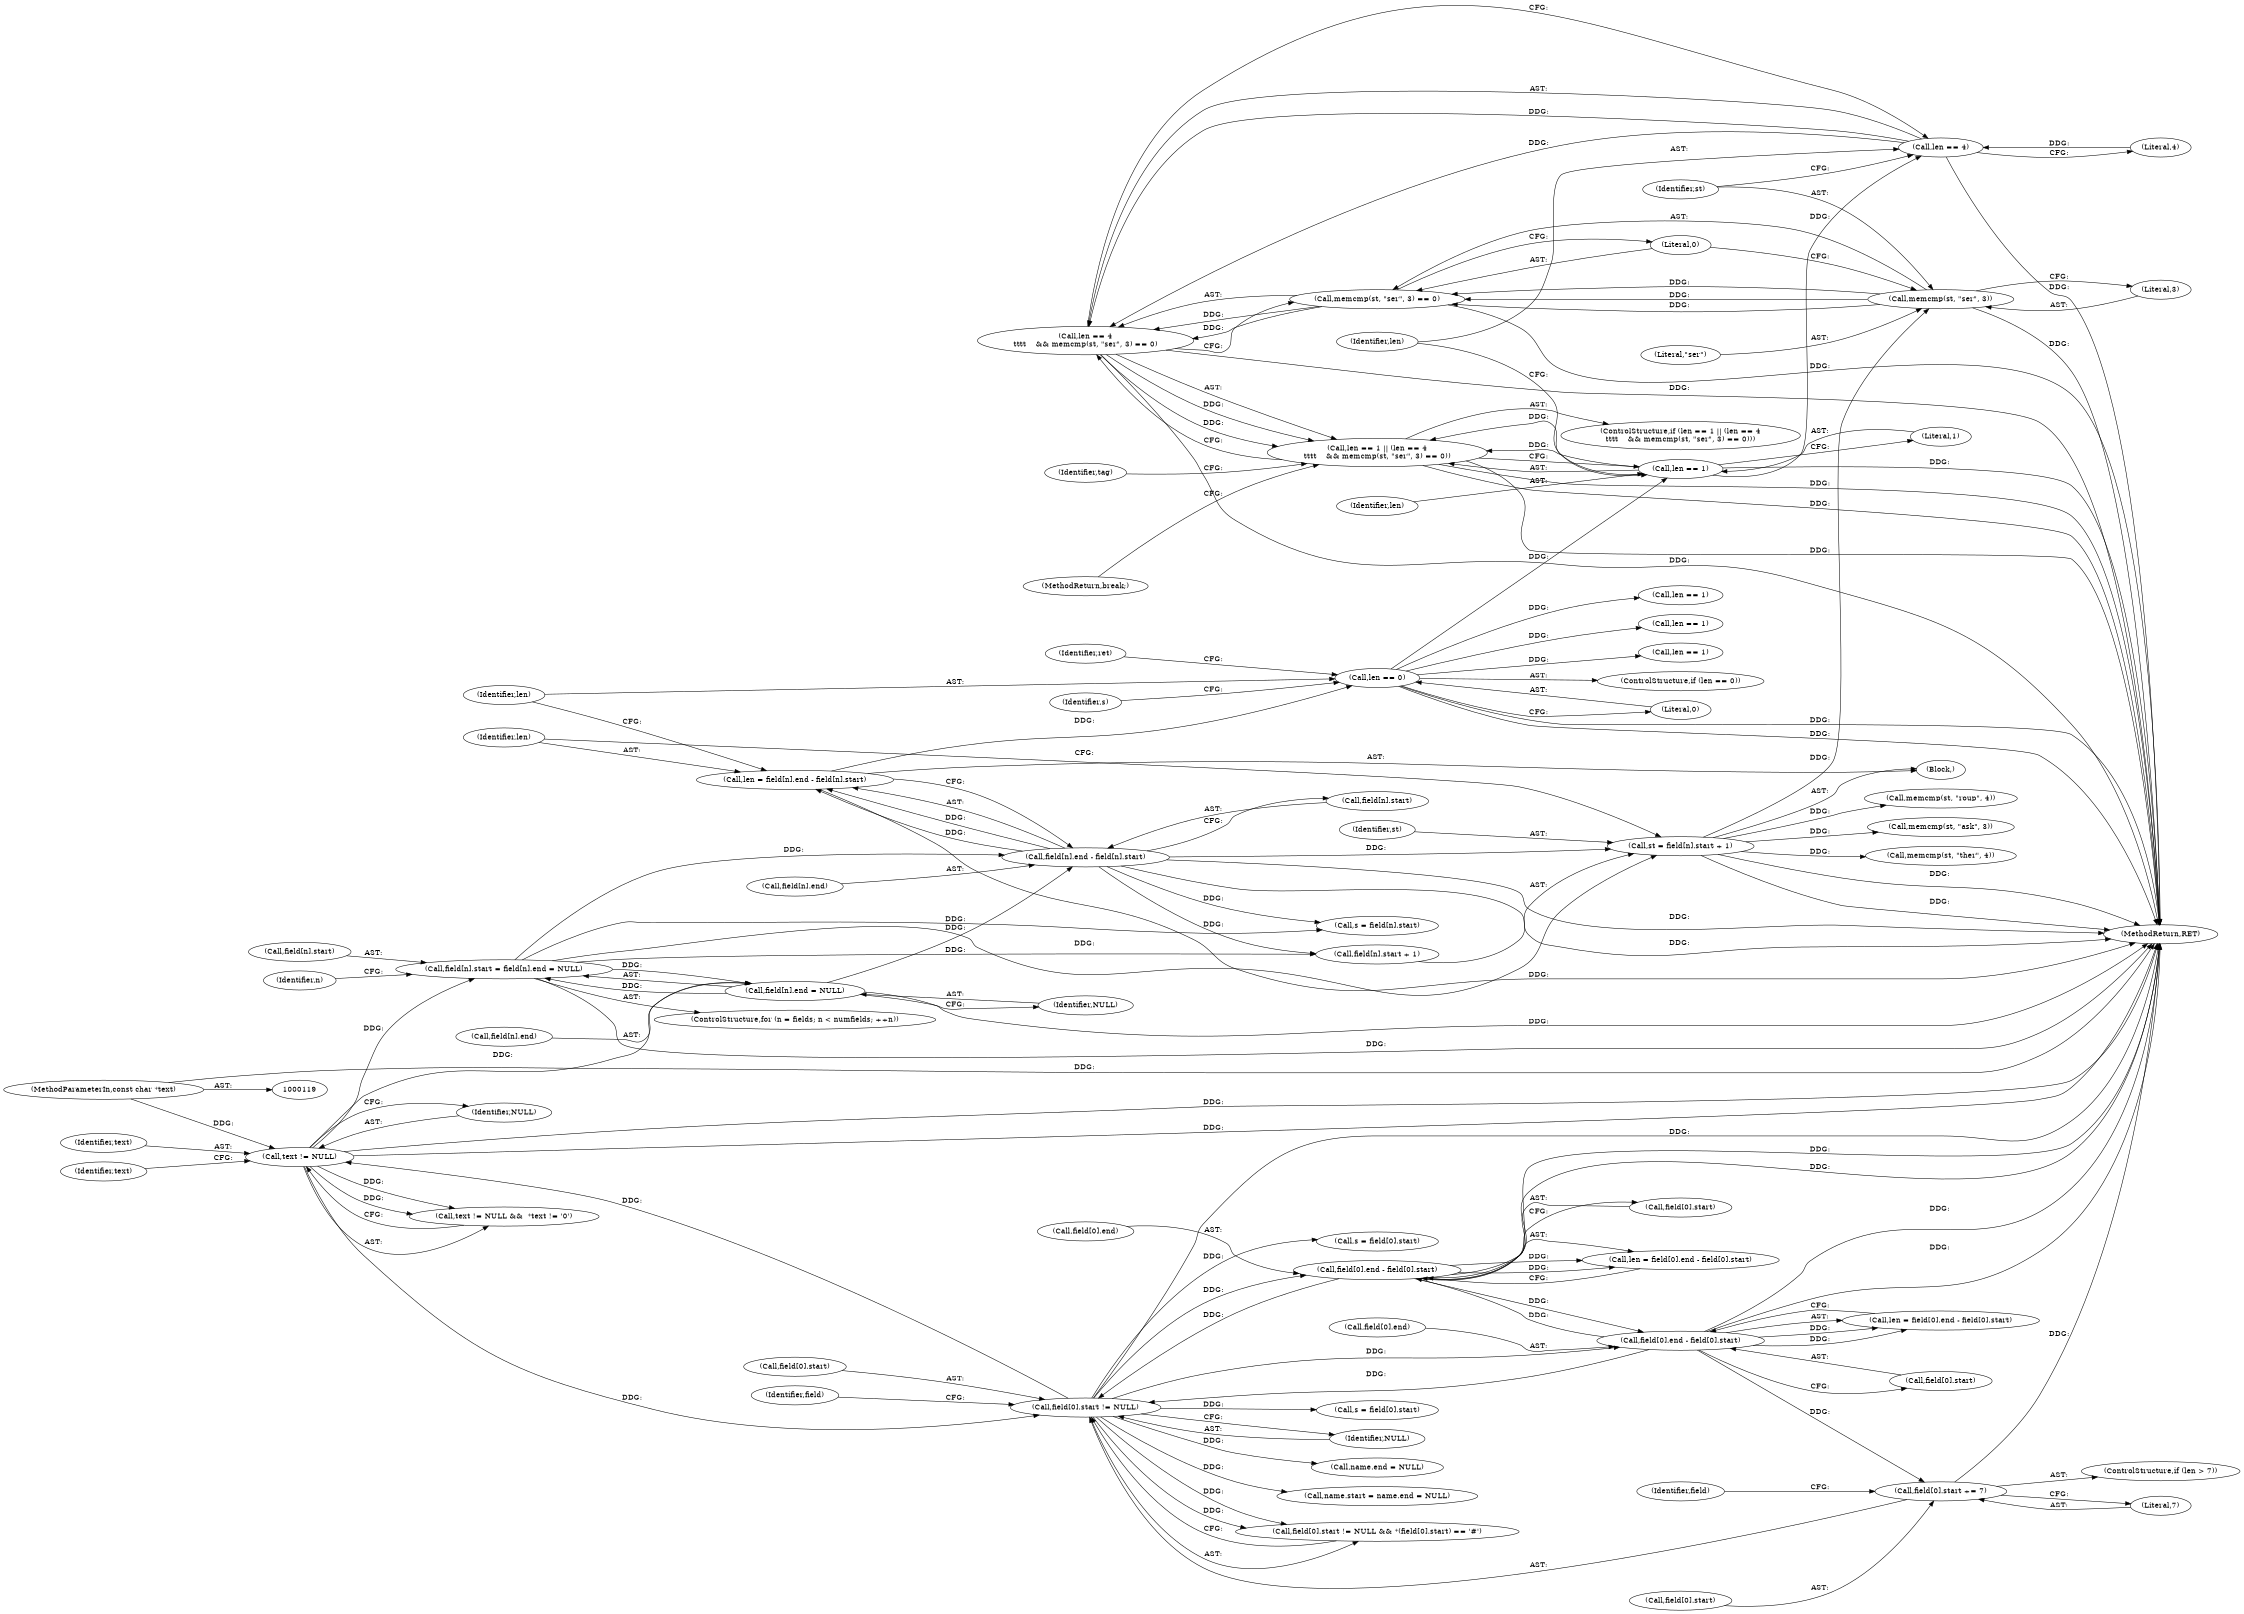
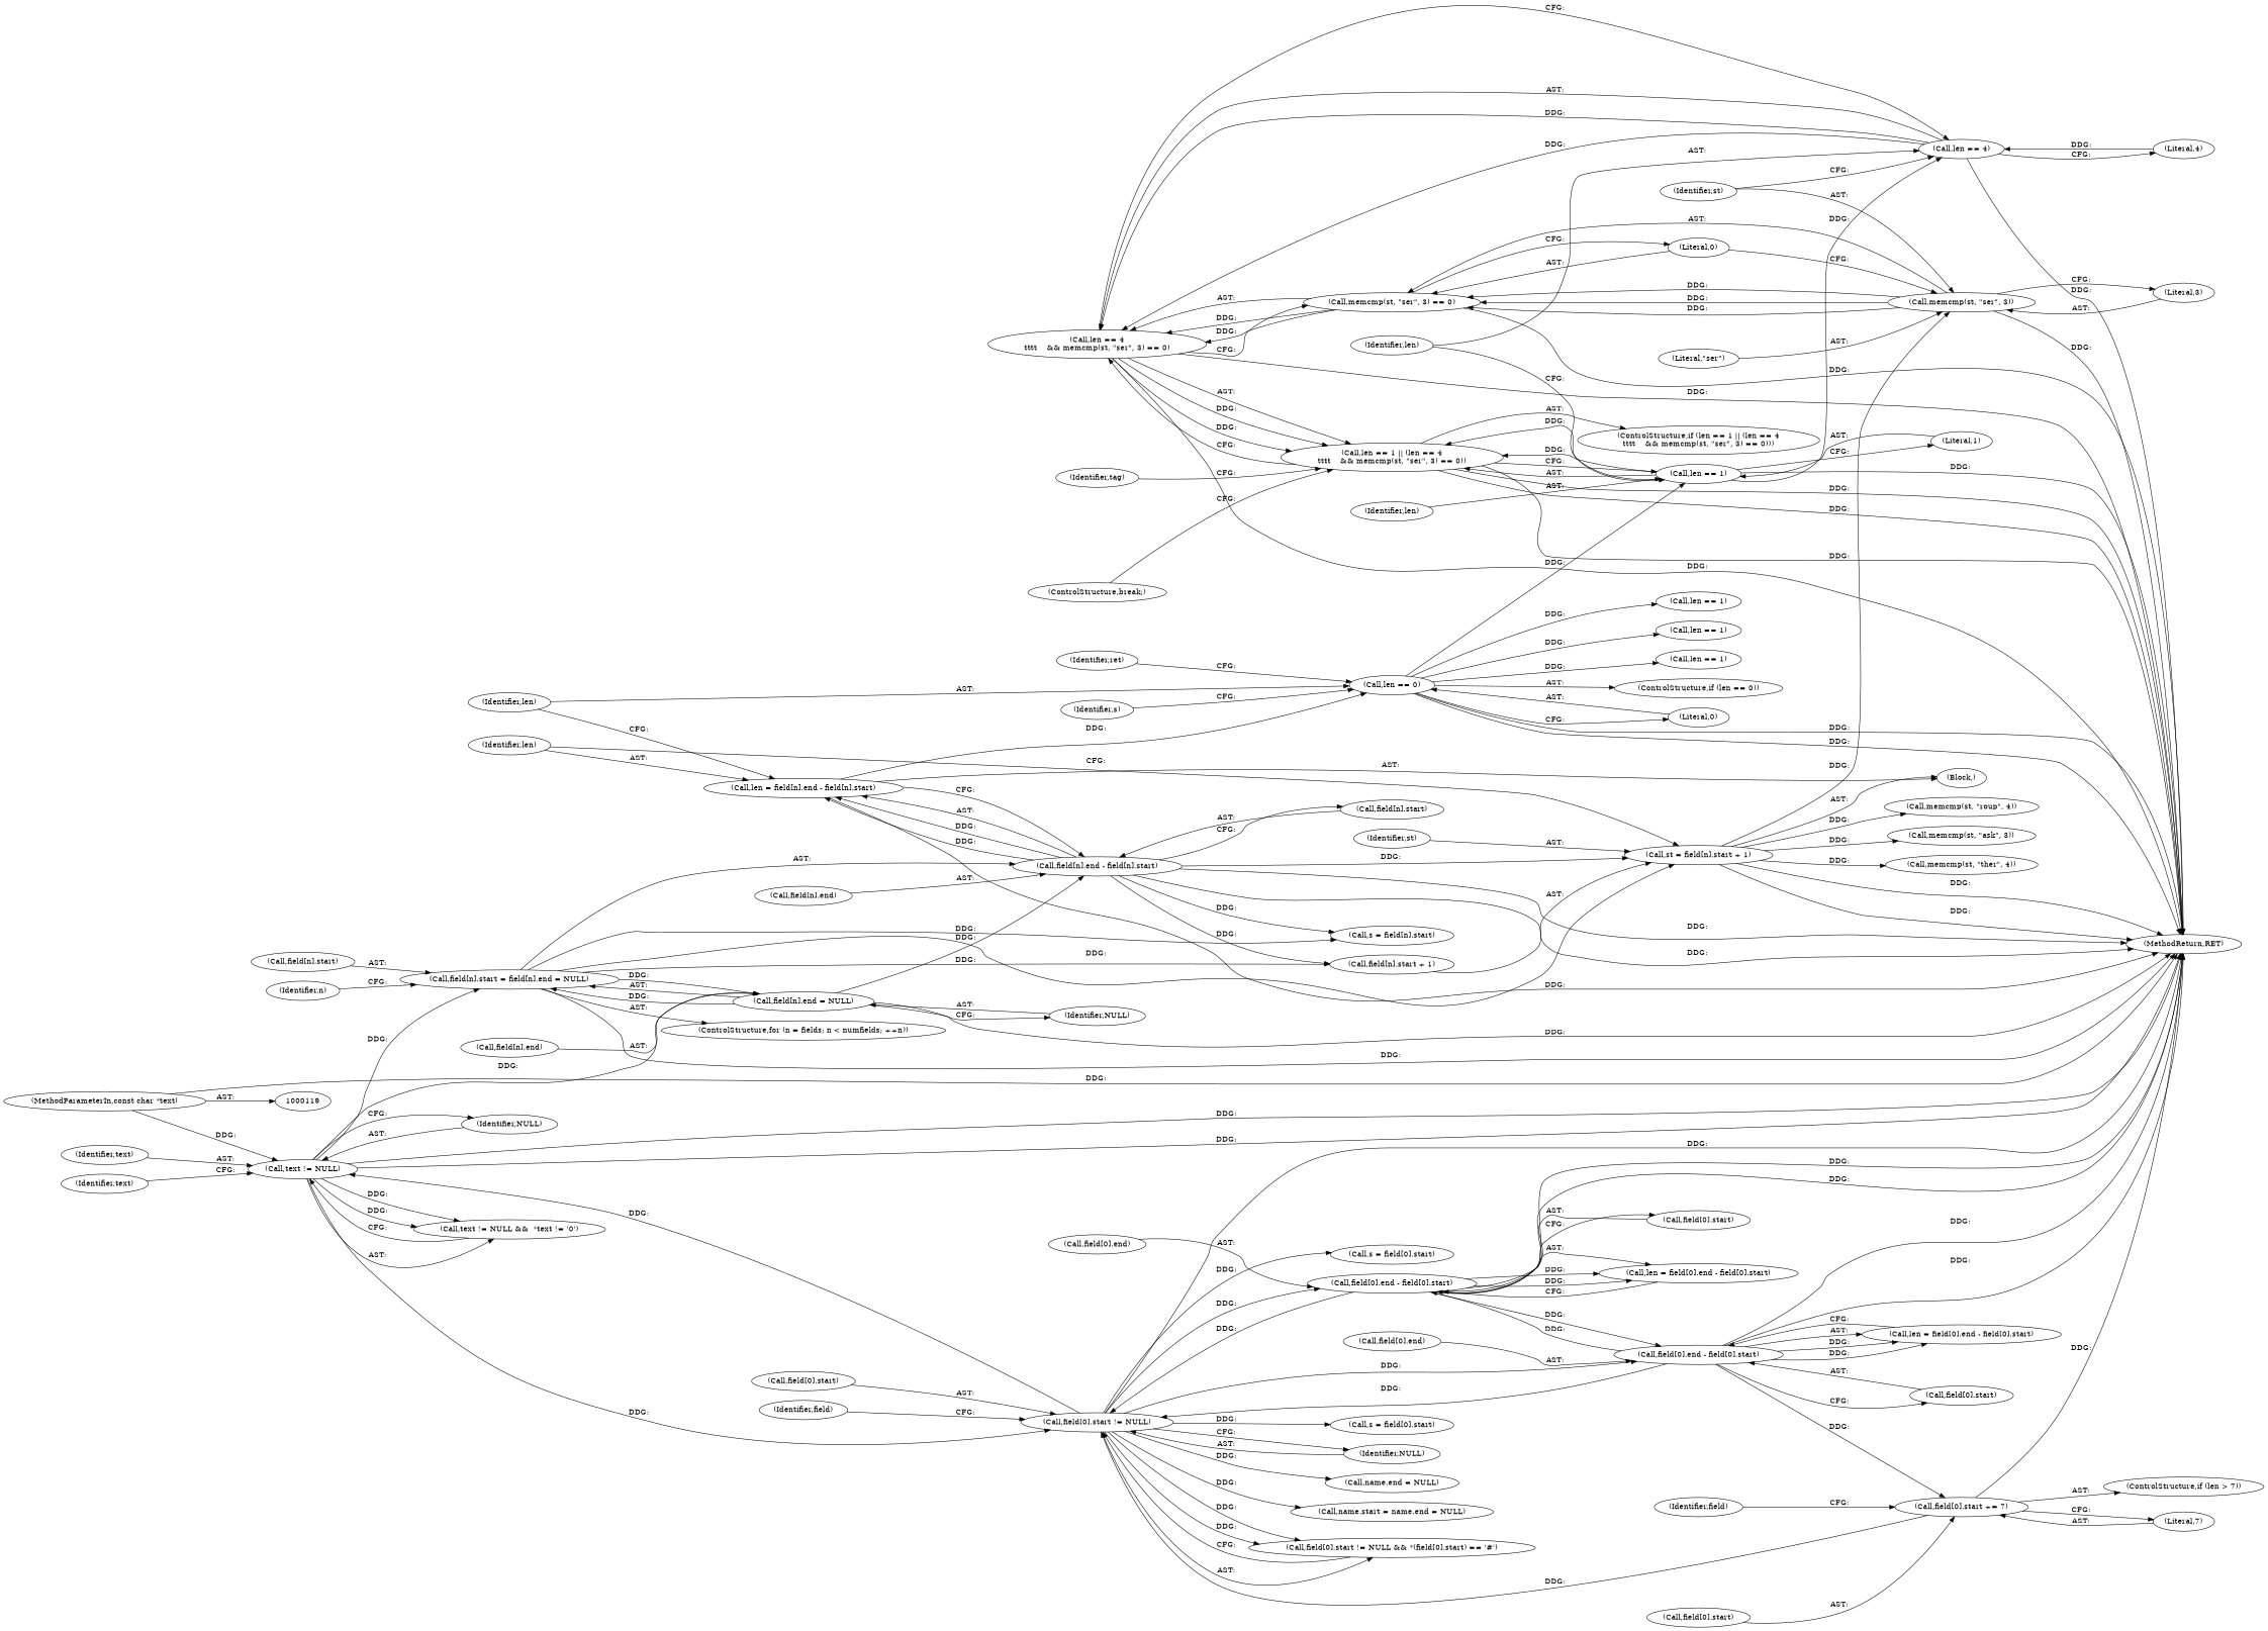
  digraph {
    rankdir=LR
    n1 [label="(Call,len == 4\n\t\t\t\t    && memcmp(st, \"ser\", 3) == 0)"]
    n2 [label="(Call,len == 4)"]
    n3 [label="(Call,memcmp(st, \"ser\", 3) == 0)"]
    n4 [label="(Call,len == 1 || (len == 4\n\t\t\t\t    && memcmp(st, \"ser\", 3) == 0))"]
    n5 [label="(MethodReturn,RET)"]
    n6 [label="(Literal,4)"]
    n7 [label="(Literal,0)"]
    n8 [label="(Call,len == 1)"]
    n9 [label="(ControlStructure,if (len == 1 || (len == 4\n\t\t\t\t    && memcmp(st, \"ser\", 3) == 0)))"]
    n10 [label="(Literal,1)"]
    n11 [label="(Call,len == 0)"]
    n12 [label="(ControlStructure,if (len == 0))"]
    n13 [label="(Literal,0)"]
    n14 [label="(Call,len == 1)"]
    n15 [label="(Call,len == 1)"]
    n16 [label="(Call,len == 1)"]
    n17 [label="(Call,len = field[n].end - field[n].start)"]
    n18 [label="(Call,field[n].end - field[n].start)"]
    n19 [label="(Block,)"]
    n20 [label="(Call,st = field[n].start + 1)"]
    n21 [label="(Call,field[n].start + 1)"]
    n22 [label="(Call,field[n].start)"]
    n23 [label="(Call,s = field[n].start)"]
    n24 [label="(Call,memcmp(st, \"ser\", 3))"]
    n25 [label="(Call,memcmp(st, \"ther\", 4))"]
    n26 [label="(Call,memcmp(st, \"roup\", 4))"]
    n27 [label="(Call,memcmp(st, \"ask\", 3))"]
    n28 [label="(Call,field[n].end = NULL)"]
    n29 [label="(Call,field[n].start = field[n].end = NULL)"]
    n30 [label="(Identifier,NULL)"]
    n31 [label="(ControlStructure,for (n = fields; n < numfields; ++n))"]
    n32 [label="(Call,text != NULL)"]
    n33 [label="(Call,field[0].start != NULL)"]
    n34 [label="(Call,text != NULL &&  *text != '\0')"]
    n35 [label="(Identifier,NULL)"]
    n36 [label="(Call,field[0].end - field[0].start)"]
    n37 [label="(Call,field[0].end - field[0].start)"]
    n38 [label="(Identifier,NULL)"]
    n39 [label="(Call,name.end = NULL)"]
    n40 [label="(Call,name.start = name.end = NULL)"]
    n41 [label="(Call,field[0].start != NULL && *(field[0].start) == '#')"]
    n42 [label="(Call,s = field[0].start)"]
    n43 [label="(Call,s = field[0].start)"]
    n44 [label="(MethodParameterIn,const char *text)"]
    1000119
    n46 [label="(Call,field[0].start)"]
    n47 [label="(Call,len = field[0].end - field[0].start)"]
    n48 [label="(Call,field[0].start += 7)"]
    n49 [label="(Call,field[0].start)"]
    n50 [label="(Call,len = field[0].end - field[0].start)"]
    n51 [label="(Literal,7)"]
    n52 [label="(ControlStructure,if (len > 7))"]
    n53 [label="(Literal,3)"]
    n54 [label="(Identifier,s)"]
    n55 [label="(Call,field[n].end)"]
    n56 [label="(Identifier,len)"]
    n57 [label="(Call,field[0].start)"]
    n58 [label="(Identifier,tag)"]
    n59 [label="(Call,field[n].end)"]
    n60 [label="(Call,field[0].start)"]
    n61 [label="(Identifier,ret)"]
    n62 [label="(Call,field[0].end)"]
    n63 [label="(Identifier,field)"]
    n64 [label="(Identifier,len)"]
    n65 [label="(Literal,\"ser\")"]
    n66 [label="(Identifier,st)"]
    n67 [label="(Identifier,len)"]
    n68 [label="(Identifier,text)"]
    n69 [label="(Identifier,field)"]
    n70 [label="(Identifier,len)"]
    n71 [label="(Call,field[0].end)"]
-   n72 [label="(MethodReturn,break;)"]
+   n72 [label="(ControlStructure,break;)"]
    n73 [label="(Call,field[n].start)"]
    n74 [label="(Identifier,st)"]
    n75 [label="(Identifier,n)"]
    n76 [label="(Identifier,text)"]
    n1 -> n2 [label="CFG: "]
    n1 -> n3 [label="CFG: "]
    n1 -> n4 [label="AST: "]
    n1 -> n4 [label="DDG: "]
    n1 -> n4 [label="DDG: "]
    n1 -> n5 [label="DDG: "]
    n1 -> n5 [label="DDG: "]
    n2 -> n1 [label="AST: "]
    n2 -> n1 [label="DDG: "]
    n2 -> n1 [label="DDG: "]
    n2 -> n5 [label="DDG: "]
    n2 -> n6 [label="CFG: "]
    n3 -> n1 [label="AST: "]
    n3 -> n1 [label="DDG: "]
    n3 -> n1 [label="DDG: "]
    n3 -> n5 [label="DDG: "]
    n3 -> n7 [label="CFG: "]
    n4 -> n1 [label="CFG: "]
    n4 -> n5 [label="DDG: "]
    n4 -> n5 [label="DDG: "]
    n4 -> n5 [label="DDG: "]
    n4 -> n8 [label="CFG: "]
    n4 -> n9 [label="AST: "]
    n6 -> n2 [label="DDG: "]
    n7 -> n3 [label="AST: "]
    n7 -> n24 [label="CFG: "]
    n8 -> n2 [label="DDG: "]
    n8 -> n4 [label="AST: "]
    n8 -> n4 [label="DDG: "]
    n8 -> n4 [label="DDG: "]
    n8 -> n5 [label="DDG: "]
    n8 -> n10 [label="CFG: "]
    n10 -> n8 [label="AST: "]
    n11 -> n5 [label="DDG: "]
    n11 -> n5 [label="DDG: "]
    n11 -> n8 [label="DDG: "]
    n11 -> n12 [label="AST: "]
    n11 -> n13 [label="CFG: "]
    n11 -> n14 [label="DDG: "]
    n11 -> n15 [label="DDG: "]
    n11 -> n16 [label="DDG: "]
    n13 -> n11 [label="AST: "]
    n17 -> n5 [label="DDG: "]
    n17 -> n11 [label="DDG: "]
    n17 -> n18 [label="CFG: "]
    n17 -> n19 [label="AST: "]
    n18 -> n5 [label="DDG: "]
    n18 -> n5 [label="DDG: "]
    n18 -> n17 [label="AST: "]
    n18 -> n17 [label="DDG: "]
    n18 -> n17 [label="DDG: "]
    n18 -> n20 [label="DDG: "]
    n18 -> n21 [label="DDG: "]
    n18 -> n22 [label="CFG: "]
    n18 -> n23 [label="DDG: "]
    n20 -> n5 [label="DDG: "]
    n20 -> n5 [label="DDG: "]
    n20 -> n19 [label="AST: "]
    n20 -> n24 [label="DDG: "]
    n20 -> n25 [label="DDG: "]
    n20 -> n26 [label="DDG: "]
    n20 -> n27 [label="DDG: "]
    n21 -> n20 [label="AST: "]
    n22 -> n18 [label="AST: "]
    n24 -> n3 [label="AST: "]
    n24 -> n3 [label="DDG: "]
    n24 -> n3 [label="DDG: "]
    n24 -> n3 [label="DDG: "]
    n24 -> n5 [label="DDG: "]
    n24 -> n53 [label="CFG: "]
    n28 -> n5 [label="DDG: "]
    n28 -> n18 [label="DDG: "]
    n28 -> n29 [label="AST: "]
    n28 -> n29 [label="DDG: "]
    n28 -> n30 [label="CFG: "]
    n29 -> n5 [label="DDG: "]
-   n29 -> n18 [label="DDG: "]
+   n29 -> n18 [label="AST: "]
    n29 -> n20 [label="DDG: "]
    n29 -> n21 [label="DDG: "]
    n29 -> n23 [label="DDG: "]
    n29 -> n28 [label="DDG: "]
    n29 -> n31 [label="AST: "]
    n30 -> n28 [label="AST: "]
    n32 -> n5 [label="DDG: "]
    n32 -> n5 [label="DDG: "]
    n32 -> n28 [label="DDG: "]
    n32 -> n29 [label="DDG: "]
    n32 -> n33 [label="DDG: "]
    n32 -> n34 [label="AST: "]
    n32 -> n34 [label="DDG: "]
    n32 -> n34 [label="DDG: "]
    n32 -> n35 [label="CFG: "]
    n33 -> n5 [label="DDG: "]
    n33 -> n32 [label="DDG: "]
    n33 -> n36 [label="DDG: "]
    n33 -> n37 [label="DDG: "]
    n33 -> n38 [label="CFG: "]
    n33 -> n39 [label="DDG: "]
    n33 -> n40 [label="DDG: "]
    n33 -> n41 [label="AST: "]
    n33 -> n41 [label="DDG: "]
    n33 -> n41 [label="DDG: "]
    n33 -> n42 [label="DDG: "]
    n33 -> n43 [label="DDG: "]
    n34 -> n32 [label="CFG: "]
    n35 -> n32 [label="AST: "]
    n36 -> n5 [label="DDG: "]
    n36 -> n5 [label="DDG: "]
    n36 -> n33 [label="DDG: "]
    n36 -> n37 [label="DDG: "]
    n36 -> n46 [label="CFG: "]
    n36 -> n47 [label="AST: "]
    n36 -> n47 [label="DDG: "]
    n36 -> n47 [label="DDG: "]
    n37 -> n5 [label="DDG: "]
    n37 -> n5 [label="DDG: "]
    n37 -> n33 [label="DDG: "]
    n37 -> n36 [label="DDG: "]
    n37 -> n48 [label="DDG: "]
    n37 -> n49 [label="CFG: "]
    n37 -> n50 [label="AST: "]
    n37 -> n50 [label="DDG: "]
    n37 -> n50 [label="DDG: "]
    n38 -> n33 [label="AST: "]
    n41 -> n33 [label="CFG: "]
    n44 -> n5 [label="DDG: "]
    n44 -> n32 [label="DDG: "]
    n44 -> 1000119 [label="AST: "]
    n46 -> n36 [label="AST: "]
    n47 -> n36 [label="CFG: "]
    n48 -> n5 [label="DDG: "]
-   n48 -> n33 [label="AST: "]
+   n48 -> n33 [label="DDG: "]
    n48 -> n51 [label="CFG: "]
    n48 -> n52 [label="AST: "]
    n49 -> n37 [label="AST: "]
    n50 -> n37 [label="CFG: "]
    n51 -> n48 [label="AST: "]
    n53 -> n24 [label="AST: "]
    n54 -> n11 [label="CFG: "]
    n55 -> n28 [label="AST: "]
    n56 -> n2 [label="AST: "]
    n56 -> n8 [label="CFG: "]
    n57 -> n33 [label="AST: "]
    n58 -> n4 [label="CFG: "]
    n59 -> n18 [label="AST: "]
    n60 -> n48 [label="AST: "]
    n61 -> n11 [label="CFG: "]
    n62 -> n36 [label="AST: "]
    n63 -> n48 [label="CFG: "]
    n64 -> n11 [label="AST: "]
    n64 -> n17 [label="CFG: "]
    n65 -> n24 [label="AST: "]
    n66 -> n2 [label="CFG: "]
    n66 -> n24 [label="AST: "]
    n67 -> n17 [label="AST: "]
    n67 -> n20 [label="CFG: "]
    n68 -> n32 [label="AST: "]
    n69 -> n33 [label="CFG: "]
    n70 -> n8 [label="AST: "]
    n71 -> n37 [label="AST: "]
    n72 -> n4 [label="CFG: "]
    n73 -> n29 [label="AST: "]
    n74 -> n20 [label="AST: "]
    n75 -> n29 [label="CFG: "]
    n76 -> n32 [label="CFG: "]
  }
